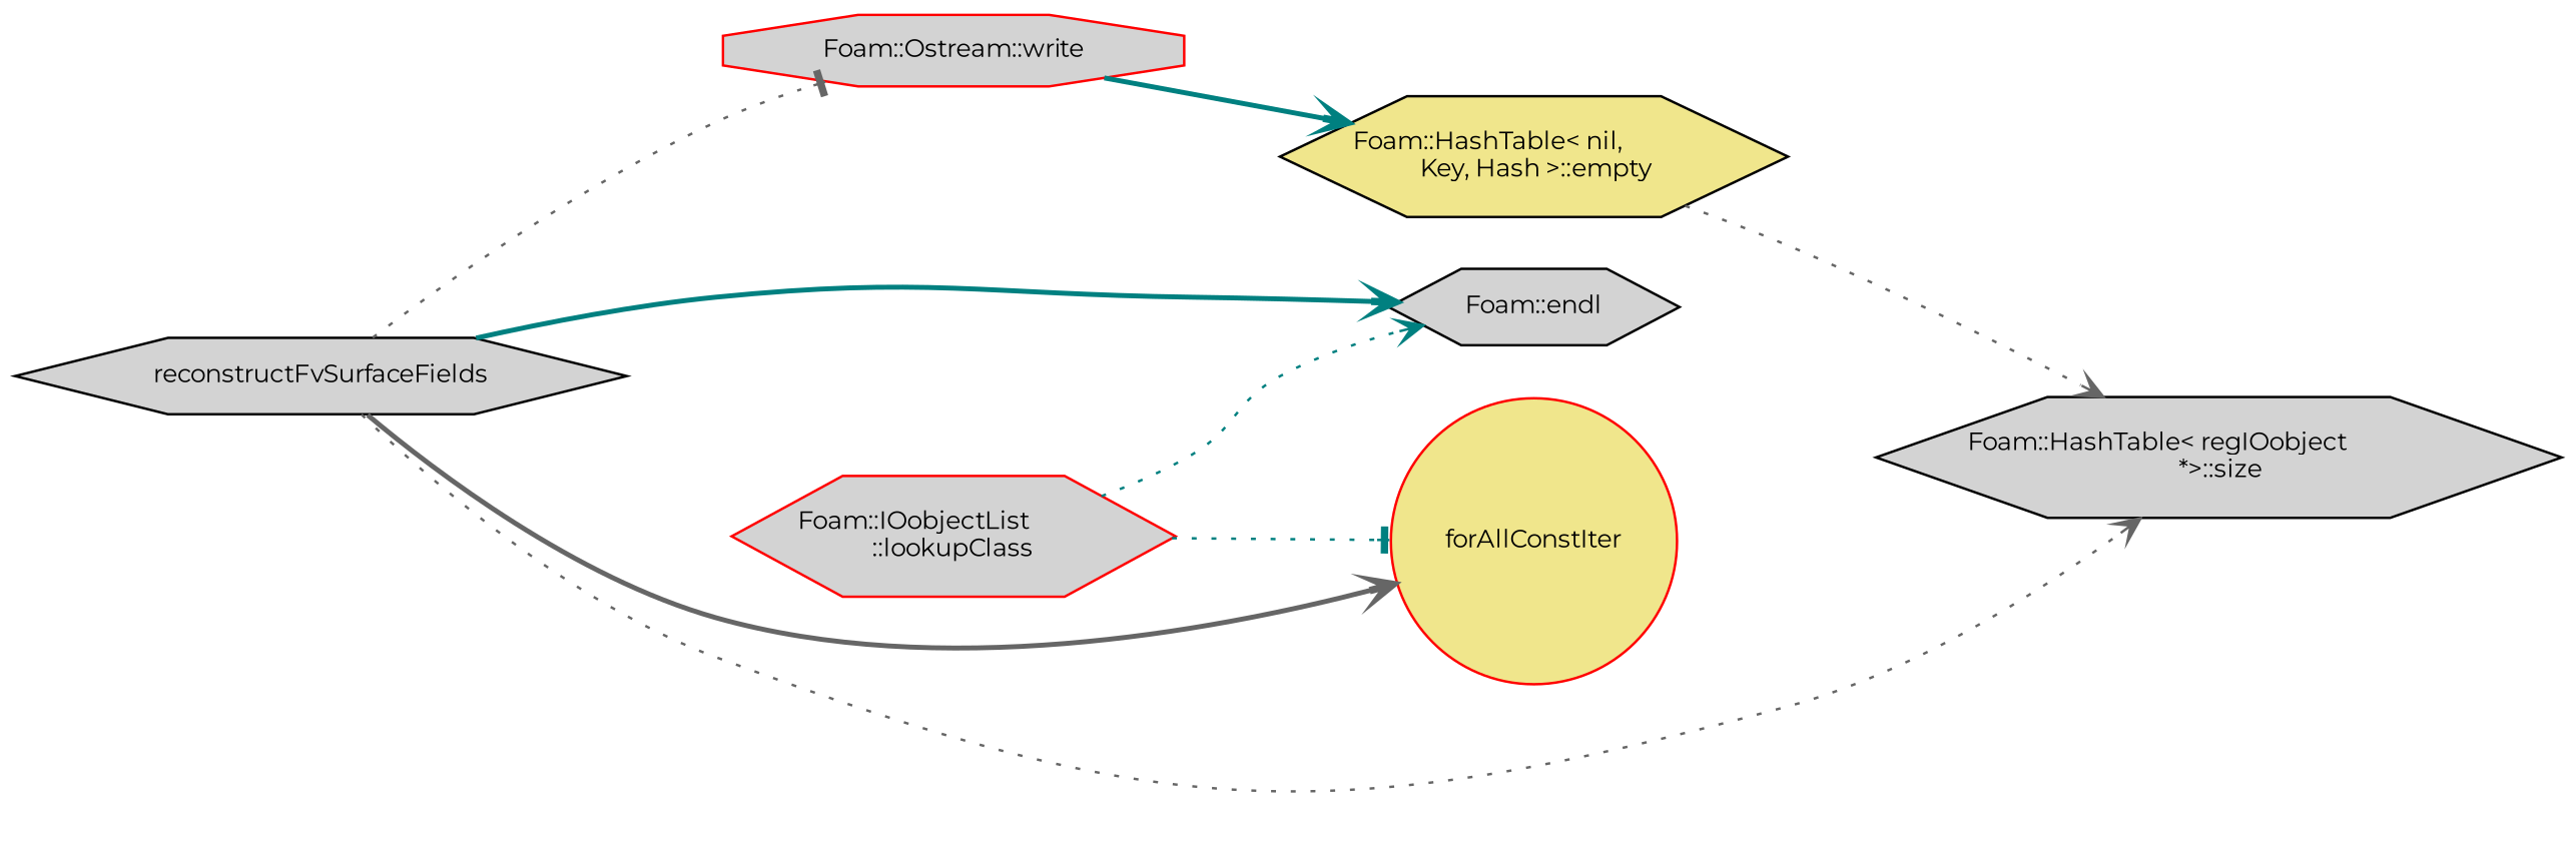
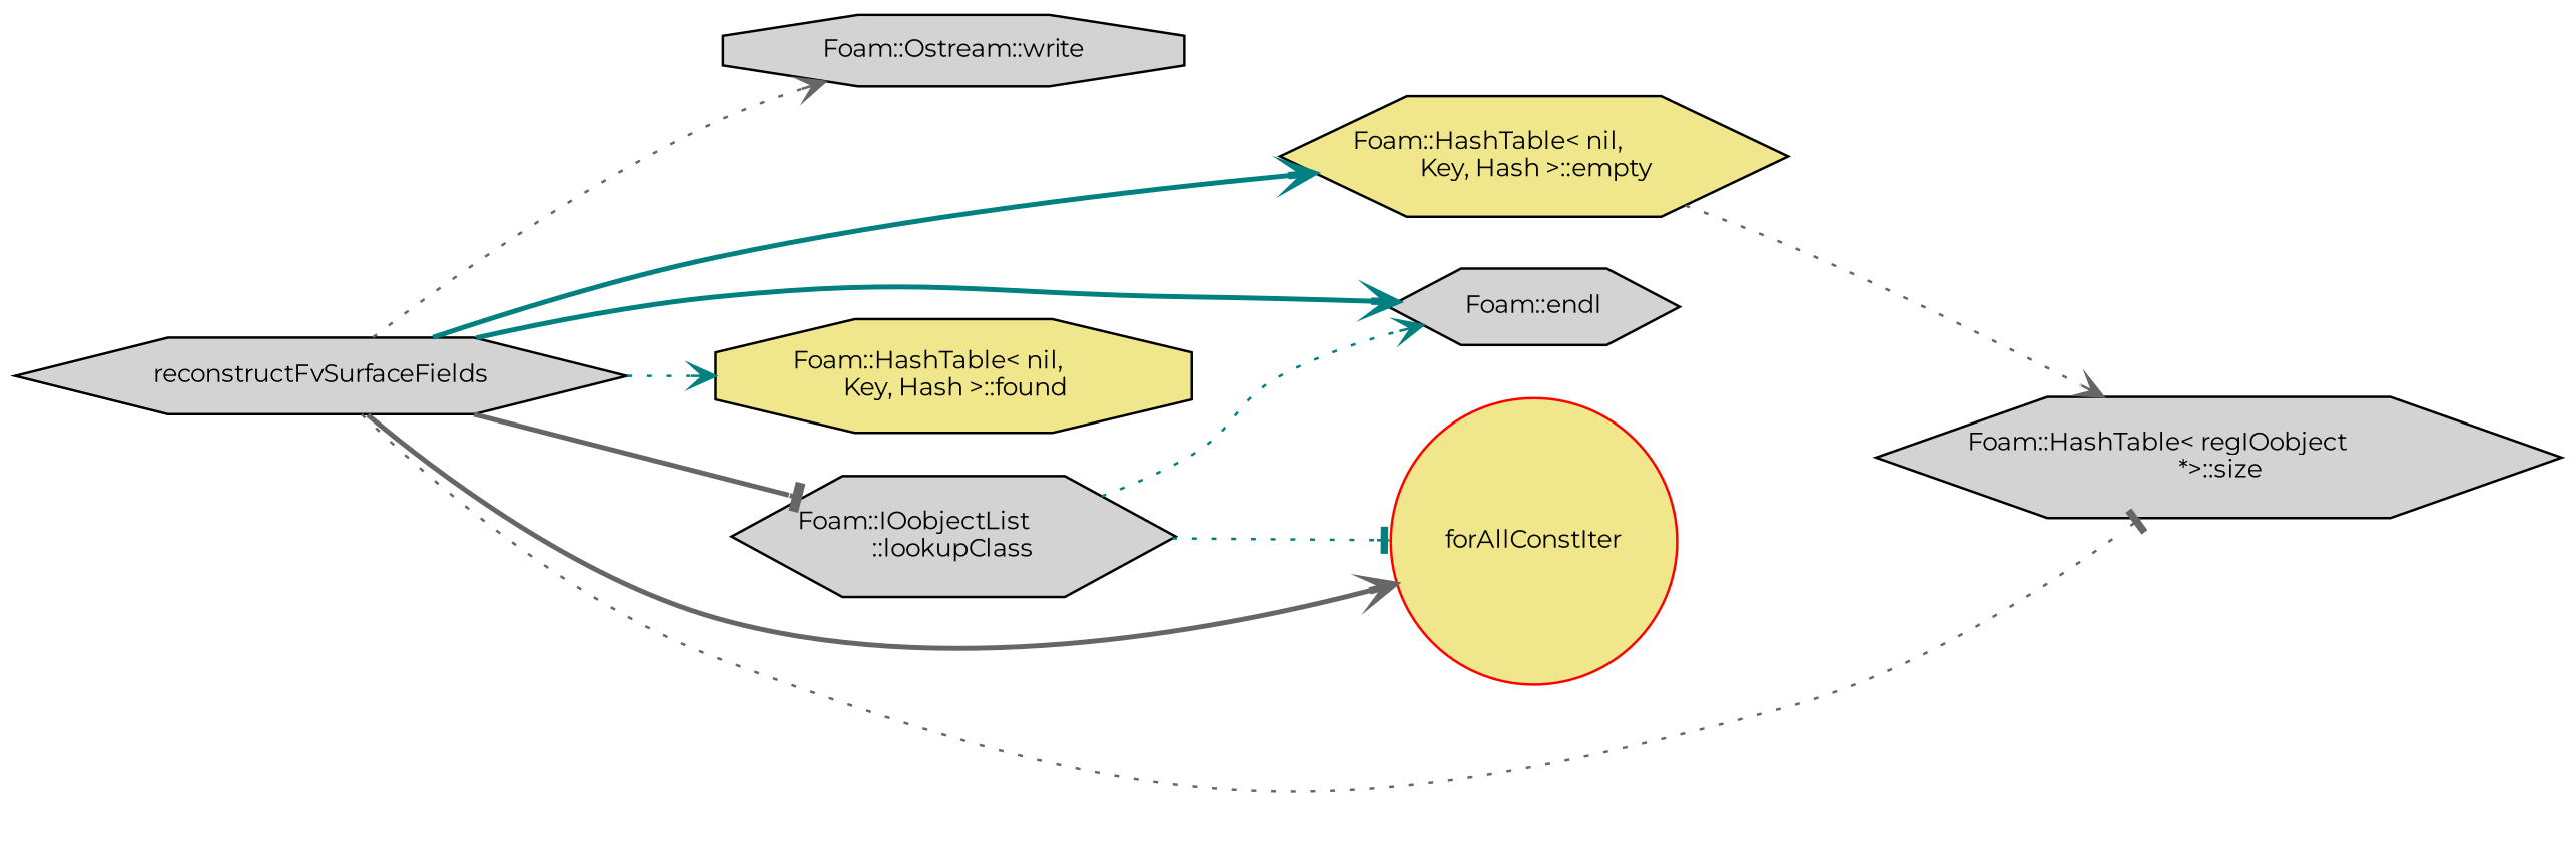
  digraph {
    fontname=Montserrat
    rankdir=LR
    node [color=black fillcolor=lightgrey fontname=Montserrat fontsize=10 shape=hexagon style=filled]
    edge [arrowhead=vee color=teal fontname=Montserrat fontsize=10 labelfontname=Helvetica labelfontsize=10 style=dotted]
    n1 [fontcolor=black height=0.2 label=reconstructFvSurfaceFields width=0.4]
    n2 [fillcolor=khaki height=0.2 label="Foam::HashTable\< nil,\l Key, Hash \>::empty" width=0.4]
    n3 [height=0.2 label="Foam::endl" width=0.4]
    n4 [color=red fillcolor=khaki height=0.2 label=forAllConstIter shape=circle width=0.4]
-   n6 [color=red height=0.2 label="Foam::IOobjectList\l::lookupClass" width=0.4]
+   n5 [fillcolor=khaki height=0.2 label="Foam::HashTable\< nil,\l Key, Hash \>::found" shape=octagon width=0.4]
+   n6 [height=0.2 label="Foam::IOobjectList\l::lookupClass" width=0.4]
    n7 [height=0.2 label="Foam::HashTable\< regIOobject\l *\>::size" width=0.4]
-   n8 [color=red height=0.2 label="Foam::Ostream::write" shape=octagon width=0.4]
-   n8 -> n2 [style=bold]
+   n8 [height=0.2 label="Foam::Ostream::write" shape=octagon width=0.4]
+   n1 -> n2 [style=bold]
    n1 -> n3 [style=bold]
    n1 -> n4 [color=gray40 style=bold]
-   n1 -> n7 [color=gray40]
-   n1 -> n8 [arrowhead=tee color=gray40]
+   n1 -> n5
+   n1 -> n6 [arrowhead=tee color=gray40 style=bold]
+   n1 -> n7 [arrowhead=tee color=gray40]
+   n1 -> n8 [color=gray40]
    n2 -> n7 [color=gray40]
    n6 -> n3
    n6 -> n4 [arrowhead=tee]
  }
